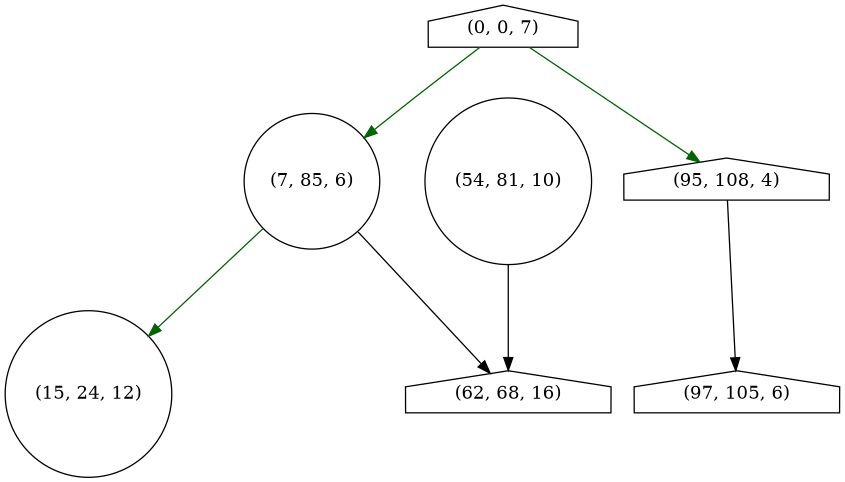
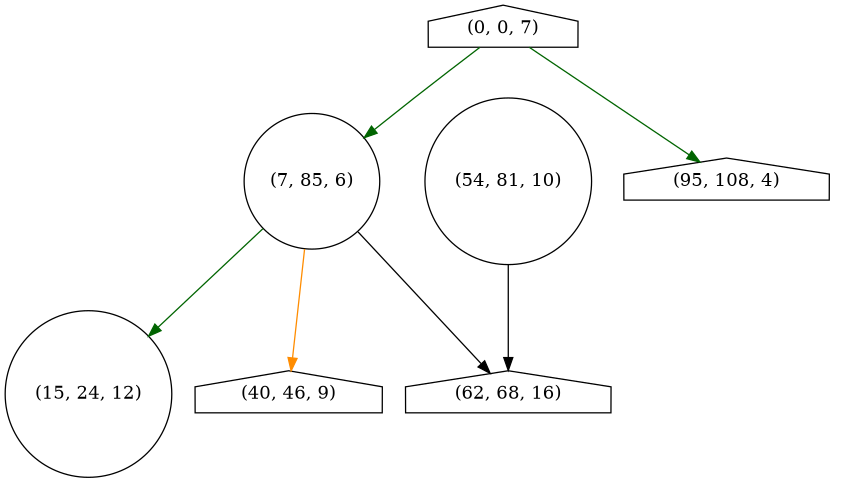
  digraph {
    node [shape=house]
    edge [color=darkgreen]
    n1 [label="(0, 0, 7)"]
    "(7, 85, 6)" [shape=circle]
    "(95, 108, 4)"
    "(15, 24, 12)" [shape=circle]
+   "(40, 46, 9)"
    "(62, 68, 16)"
-   "(97, 105, 6)"
    "(54, 81, 10)" [shape=circle]
    n1 -> "(7, 85, 6)"
    n1 -> "(95, 108, 4)"
    "(7, 85, 6)" -> "(15, 24, 12)"
+   "(7, 85, 6)" -> "(40, 46, 9)" [color=darkorange]
    "(7, 85, 6)" -> "(62, 68, 16)" [color=black]
-   "(95, 108, 4)" -> "(97, 105, 6)" [color=black]
    "(54, 81, 10)" -> "(62, 68, 16)" [color=black]
  }
